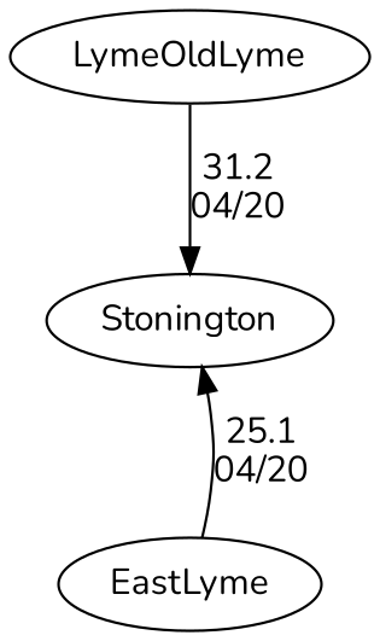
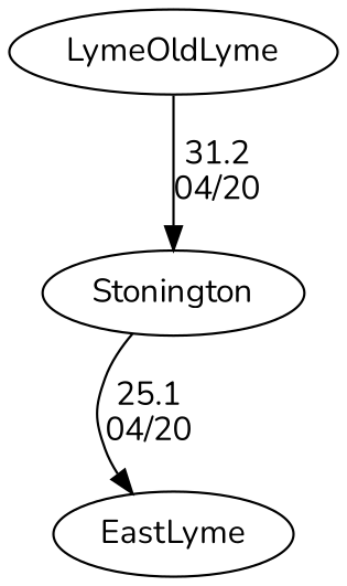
  digraph {
    fontname=Nunito
    node [fontname=Nunito]
    edge [fontname=Nunito random=random]
    LymeOldLyme
    Stonington
    EastLyme
    LymeOldLyme -> Stonington [label="31.2\n04/20" weight=69]
-   EastLyme -> Stonington [label="25.1\n04/20" weight=75]
+   Stonington -> EastLyme [label="25.1\n04/20" weight=75]
  }
